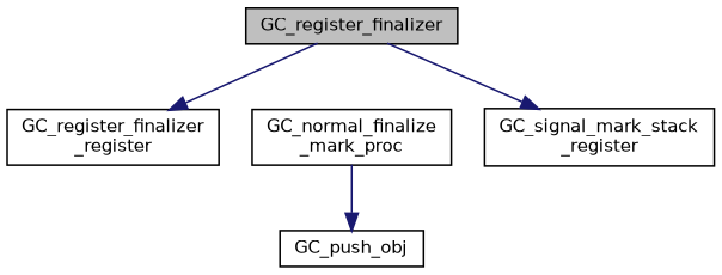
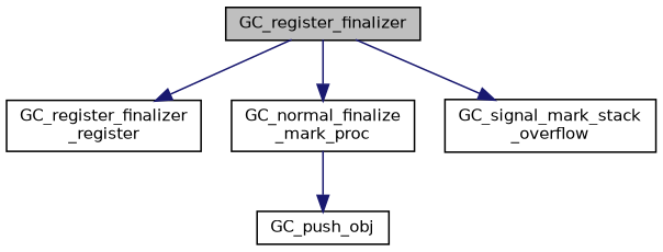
  digraph {
    rankdir=TB
    node [color=black fillcolor=white fontname=Helvetica fontsize=10 shape=record style=filled]
    edge [color=midnightblue fontname=Helvetica fontsize=10 labelfontname=Helvetica labelfontsize=10 style=solid]
    n1 [fillcolor=grey75 fontcolor=black height=0.2 label=GC_register_finalizer width=0.4]
    n2 [height=0.2 label="GC_register_finalizer\l_register" width=0.4]
    n3 [height=0.2 label="GC_normal_finalize\l_mark_proc" width=0.4]
-   n4 [height=0.2 label="GC_signal_mark_stack\l_register" width=0.4]
+   n4 [height=0.2 label="GC_signal_mark_stack\l_overflow" width=0.4]
    n5 [height=0.2 label=GC_push_obj width=0.4]
    n1 -> n2
+   n1 -> n3
    n1 -> n4
    n3 -> n5
  }
